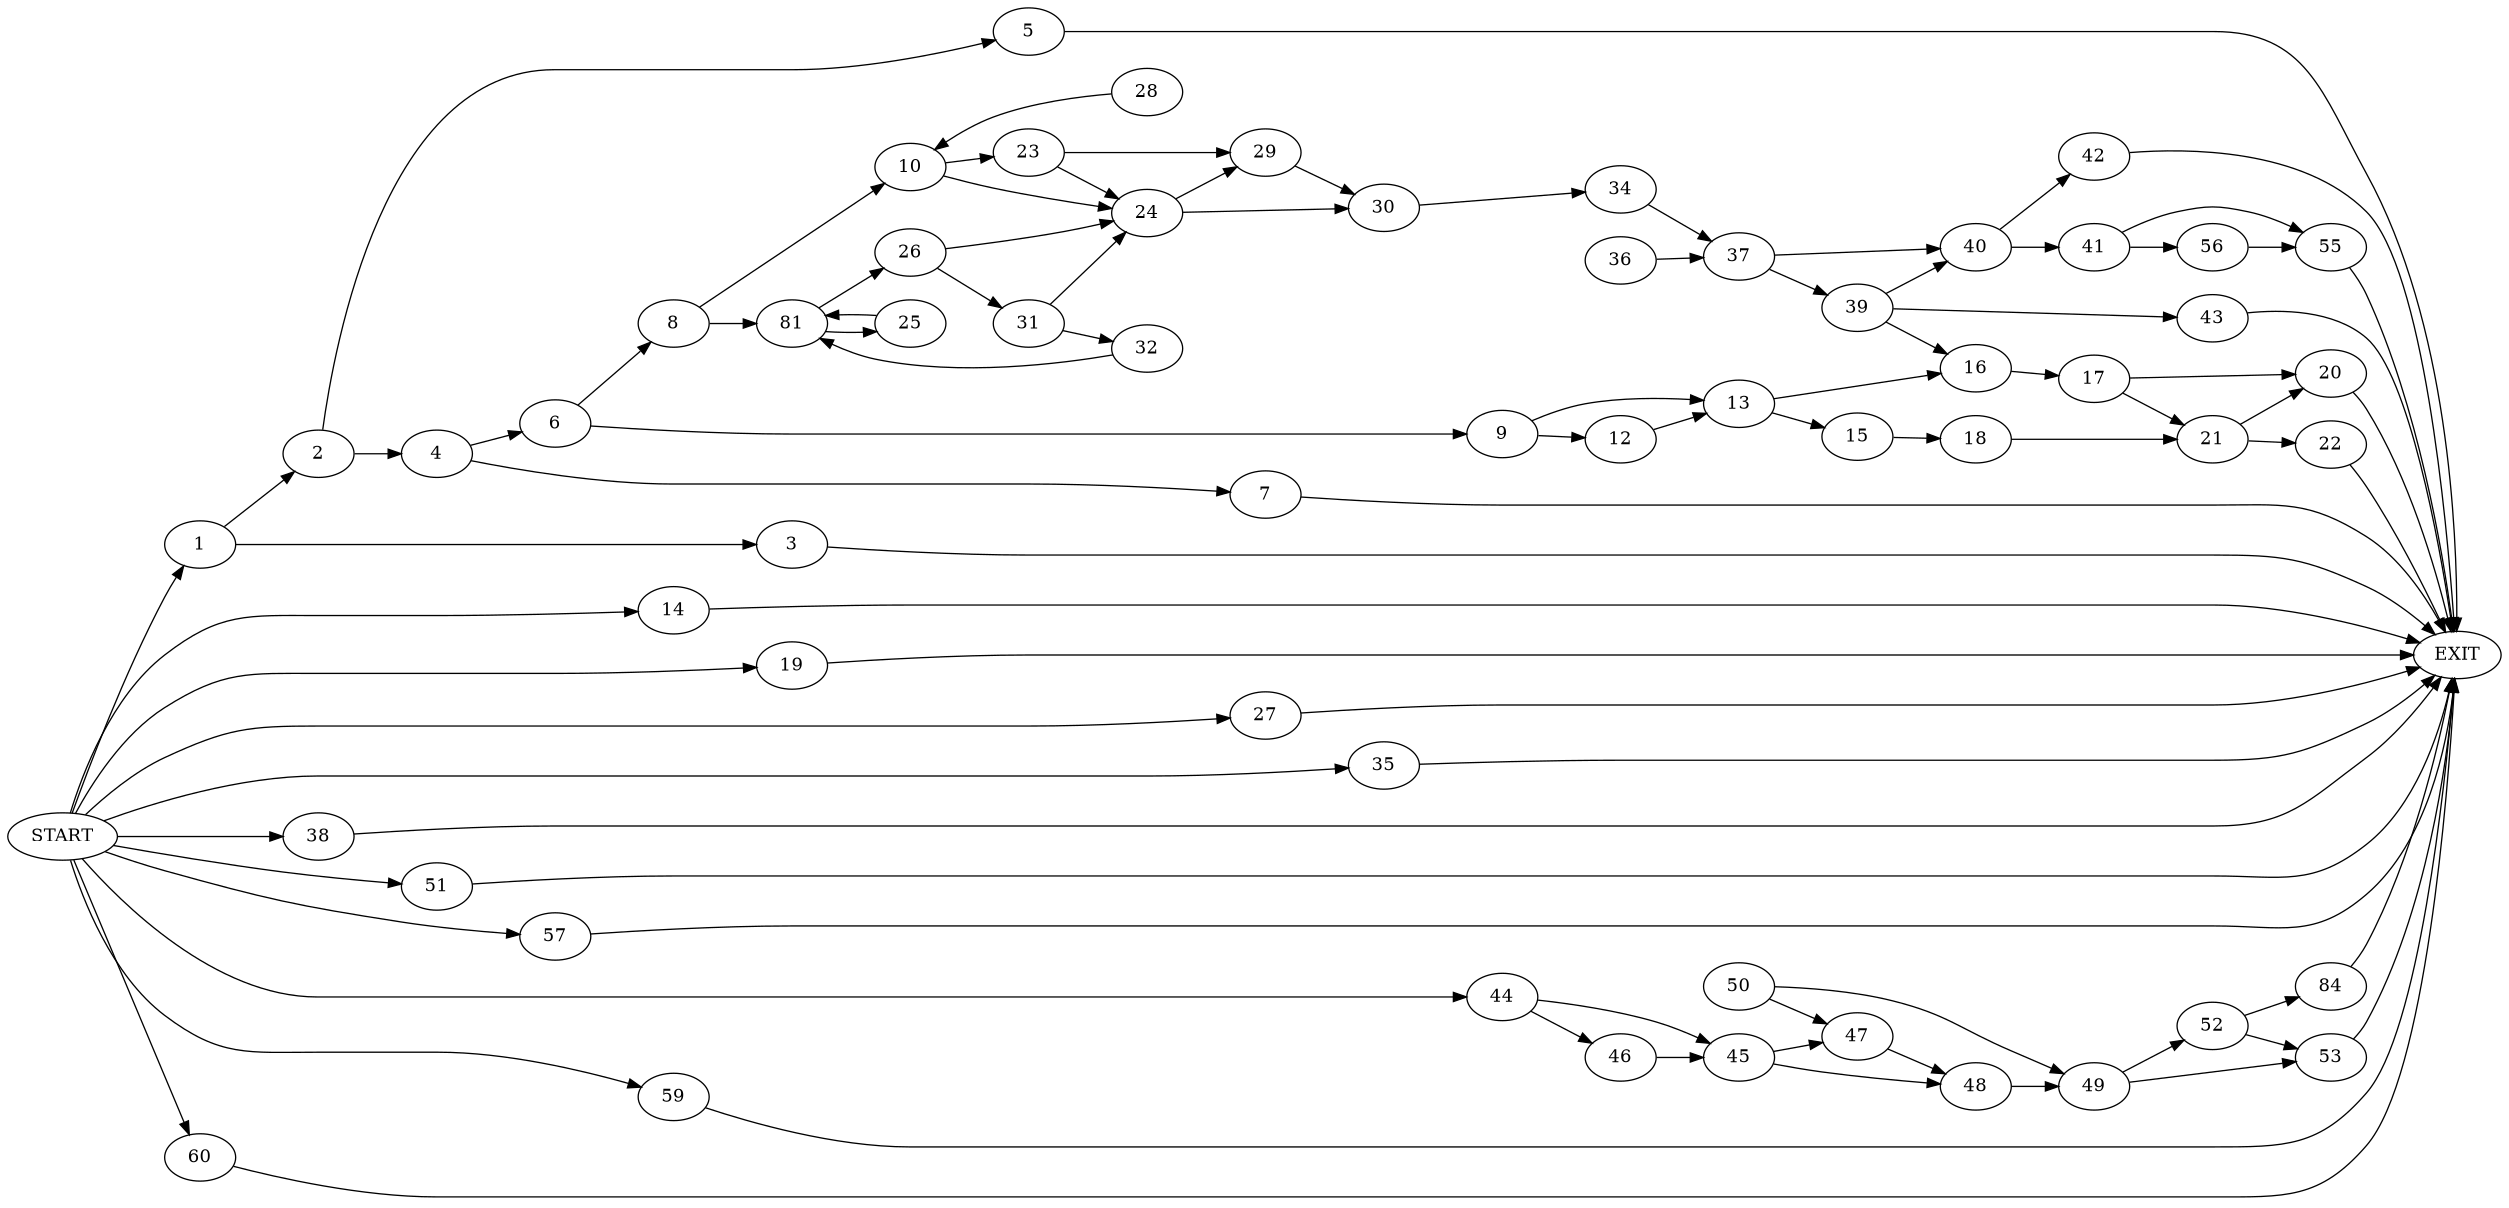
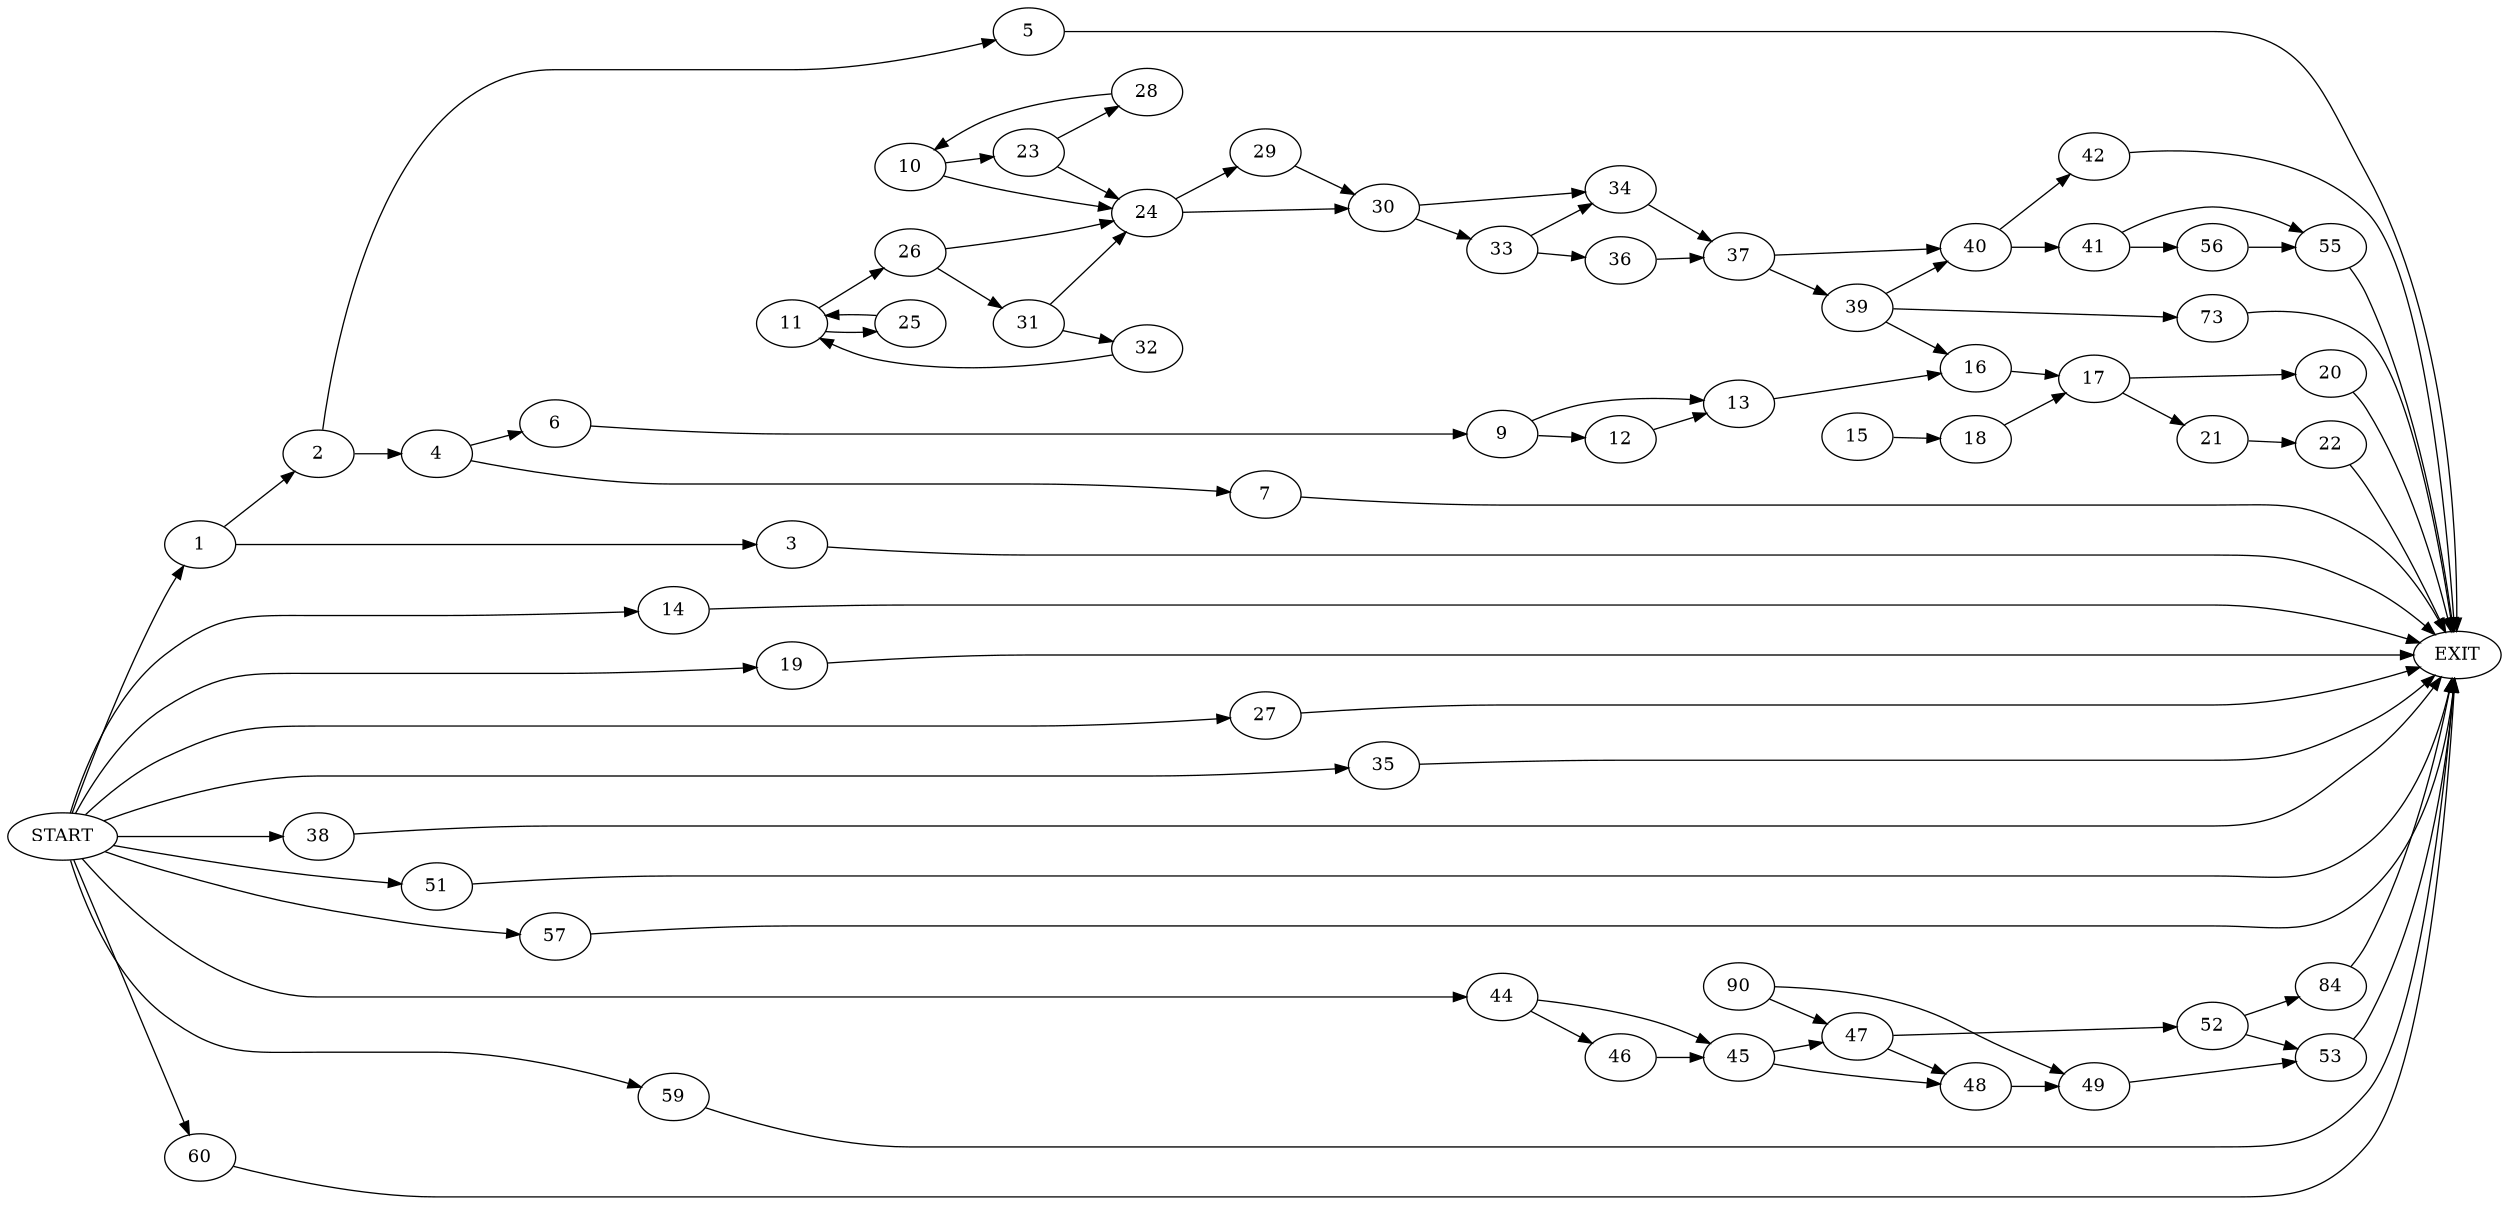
  digraph {
    rankdir=LR
    n1 [label=START]
    1
    14
    19
    27
    35
    38
    44
    51
    57
    59
    60
    2
    3
    n15 [label=EXIT]
    45
    46
    4
    5
    6
    7
-   8
    9
    10
-   11 [label=81]
+   11
    12
    13
    23
    24
    25
    26
    15
    16
    28
    29
    30
    31
    18
    17
    20
    21
    22
+   33
    34
    32
    36
    37
    39
    40
-   43
+   43 [label=73]
    41
    42
    55
    56
    47
    48
    49
-   50
+   50 [label=90]
    52
    53
    n61 [label=84]
    n1 -> 1
    n1 -> 14
    n1 -> 19
    n1 -> 27
    n1 -> 35
    n1 -> 38
    n1 -> 44
    n1 -> 51
    n1 -> 57
    n1 -> 59
    n1 -> 60
    1 -> 2
    1 -> 3
    14 -> n15
    19 -> n15
    27 -> n15
    35 -> n15
    38 -> n15
    44 -> 45
    44 -> 46
    51 -> n15
    57 -> n15
    59 -> n15
    60 -> n15
    2 -> 4
    2 -> 5
    3 -> n15
    45 -> 47
    45 -> 48
    46 -> 45
    4 -> 6
    4 -> 7
    5 -> n15
-   6 -> 8
    6 -> 9
    7 -> n15
-   8 -> 10
-   8 -> 11
    9 -> 12
    9 -> 13
    10 -> 23
    10 -> 24
    11 -> 25
    11 -> 26
    12 -> 13
-   13 -> 15
    13 -> 16
    23 -> 24
-   23 -> 29
+   23 -> 28
    24 -> 29
    24 -> 30
    25 -> 11
    26 -> 24
    26 -> 31
    15 -> 18
    16 -> 17
    28 -> 10
    29 -> 30
+   30 -> 33
    30 -> 34
    31 -> 24
    31 -> 32
-   18 -> 21
+   18 -> 17
    17 -> 20
    17 -> 21
    20 -> n15
-   21 -> 20
    21 -> 22
    22 -> n15
+   33 -> 34
+   33 -> 36
    34 -> 37
    32 -> 11
    36 -> 37
    37 -> 39
    37 -> 40
    39 -> 16
    39 -> 40
    39 -> 43
    40 -> 41
    40 -> 42
    43 -> n15
    41 -> 55
    41 -> 56
    42 -> n15
    55 -> n15
    56 -> 55
    47 -> 48
    48 -> 49
-   49 -> 52
+   47 -> 52
    49 -> 53
    50 -> 47
    50 -> 49
    52 -> 53
    52 -> n61
    53 -> n15
    n61 -> n15
  }
